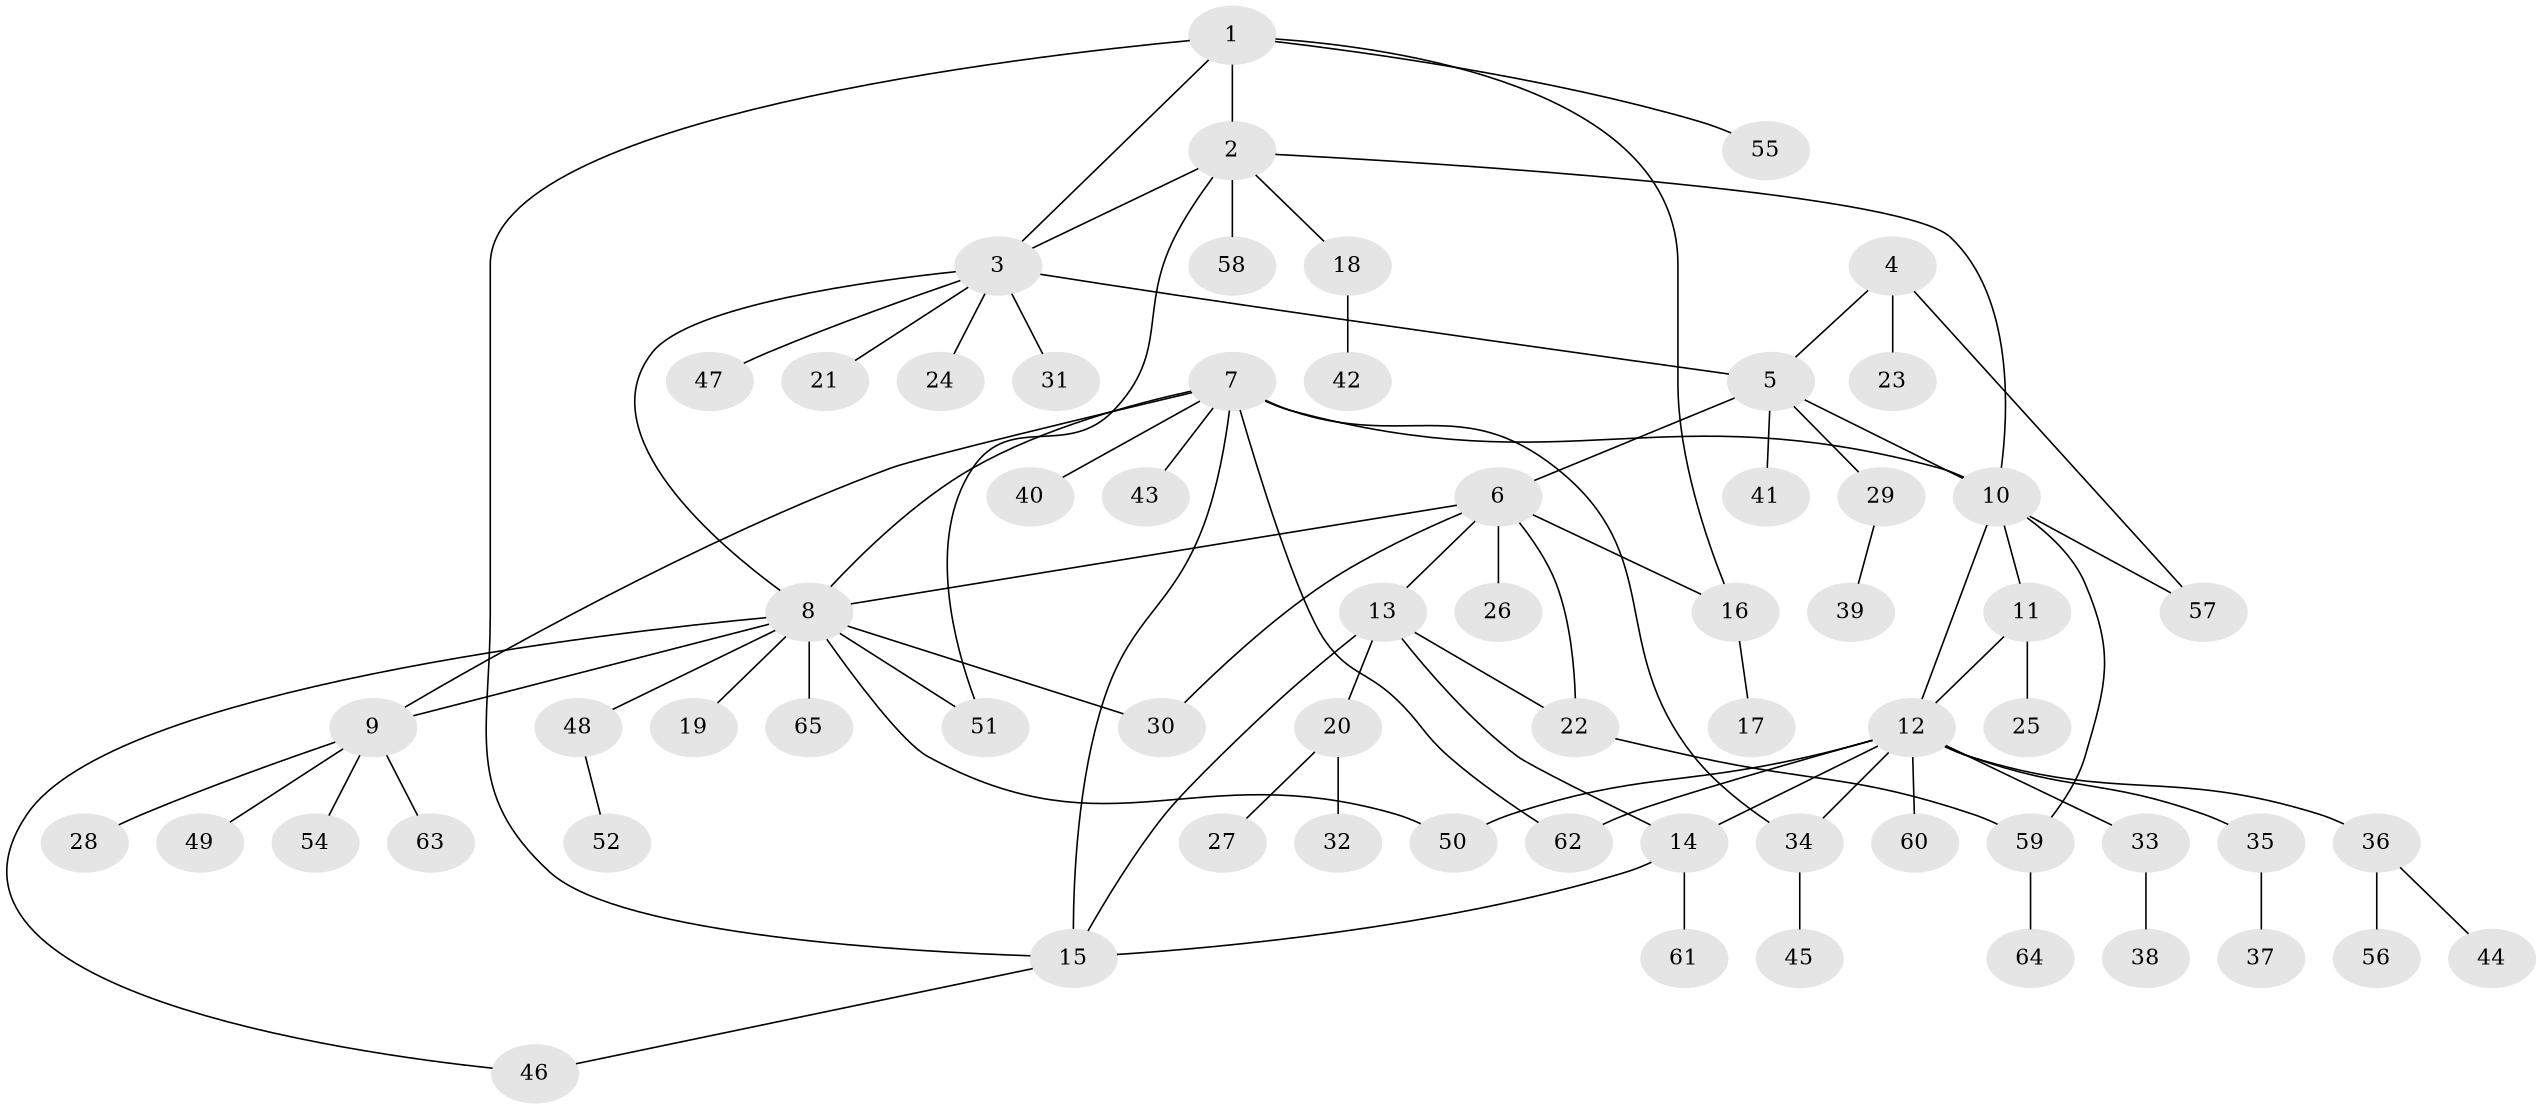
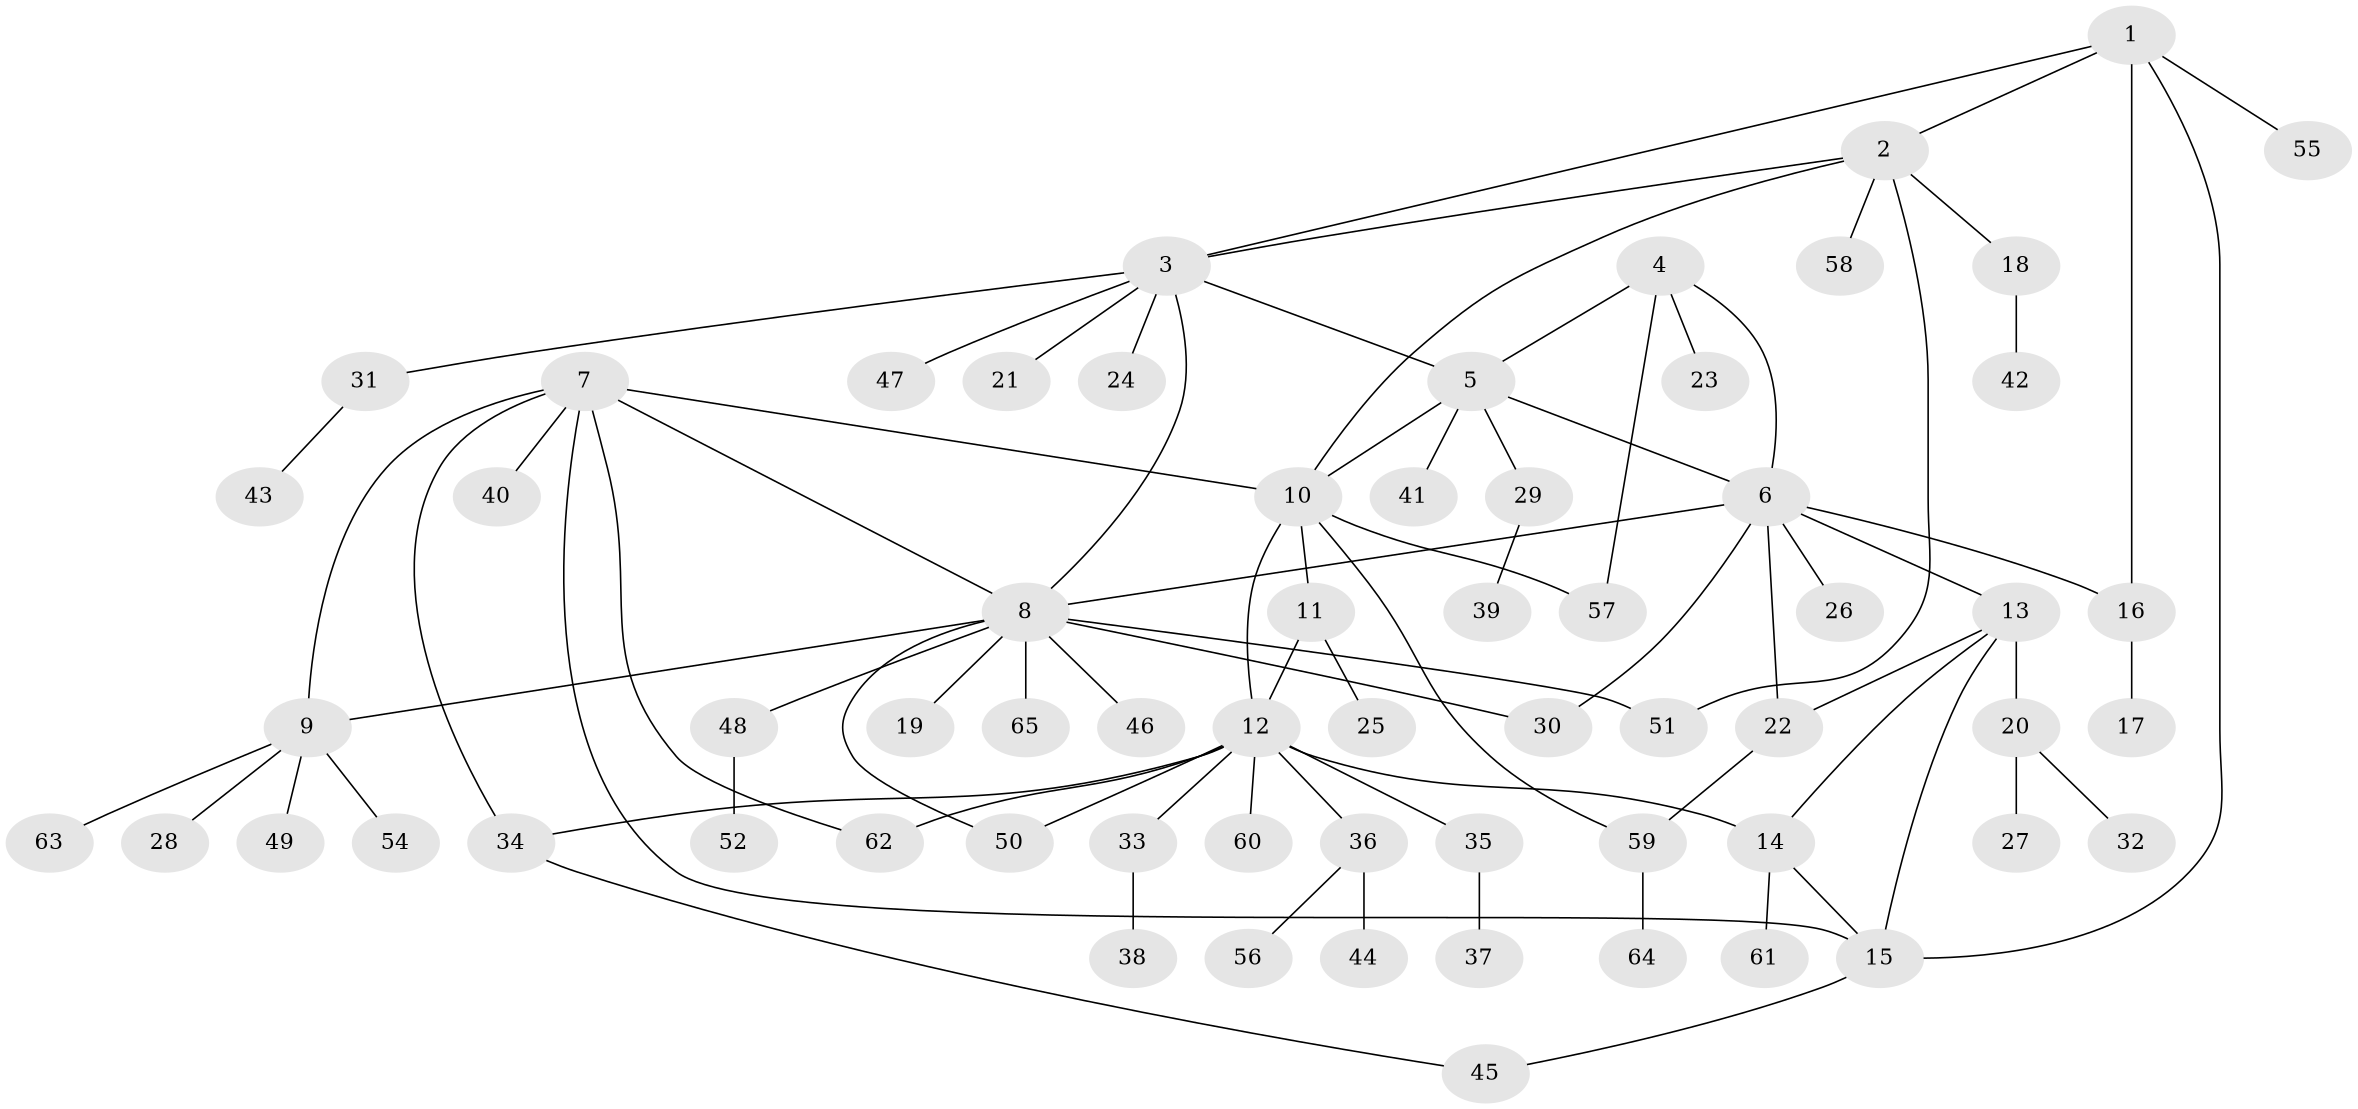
  graph {
    node [color=gray90 style=filled]
    1
    2
    3
    15
    16
    55
    10
    18
    51
    58
    5
    8
    21
    24
    31
    47
    46
    17
    57
    11
    12
    59
    42
    6
    29
    41
    30
    9
    19
    48
    50
    65
    4
    23
    13
    22
    26
    39
    14
    20
    7
    34
    40
    43
    62
    28
    49
    54
    63
    45
    52
    25
    33
    35
    36
    60
    64
    61
    38
    37
    44
    56
    27
    32
    1 -- 2
    1 -- 3
    1 -- 15
    1 -- 16
    1 -- 55
    2 -- 3
    2 -- 10
    2 -- 18
    2 -- 51
    2 -- 58
    3 -- 5
    3 -- 8
    3 -- 21
    3 -- 24
    3 -- 31
    3 -- 47
-   15 -- 46
+   15 -- 45
    16 -- 17
    10 -- 57
    10 -- 11
    10 -- 12
    10 -- 59
    18 -- 42
    5 -- 10
    5 -- 6
    5 -- 29
    5 -- 41
    8 -- 51
    8 -- 46
    8 -- 30
    8 -- 9
    8 -- 19
    8 -- 48
    8 -- 50
    8 -- 65
    11 -- 12
    11 -- 25
    12 -- 50
    12 -- 14
    12 -- 34
    12 -- 62
    12 -- 33
    12 -- 35
    12 -- 36
    12 -- 60
    59 -- 64
    6 -- 16
    6 -- 8
    6 -- 30
    6 -- 13
    6 -- 22
    6 -- 26
    29 -- 39
    9 -- 28
    9 -- 49
    9 -- 54
    9 -- 63
    48 -- 52
    4 -- 5
    4 -- 57
+   4 -- 6
    4 -- 23
    13 -- 15
    13 -- 22
    13 -- 14
    13 -- 20
    22 -- 59
    14 -- 15
    14 -- 61
    20 -- 27
    20 -- 32
    7 -- 15
    7 -- 10
    7 -- 8
    7 -- 9
    7 -- 34
    7 -- 40
-   7 -- 43
+   31 -- 43
    7 -- 62
    34 -- 45
    33 -- 38
    35 -- 37
    36 -- 44
    36 -- 56
  }
